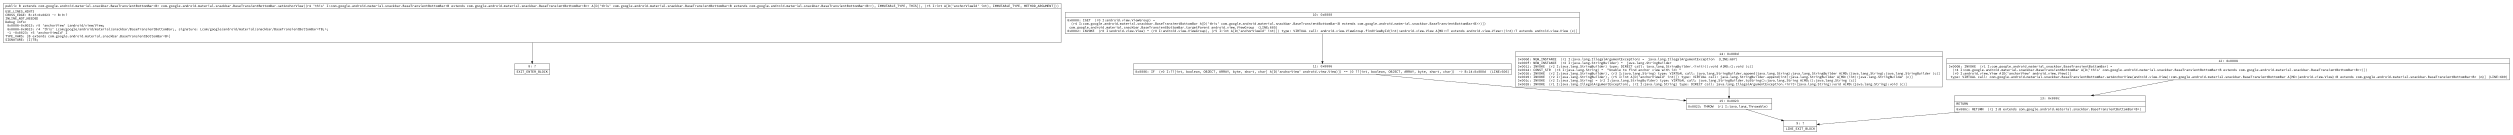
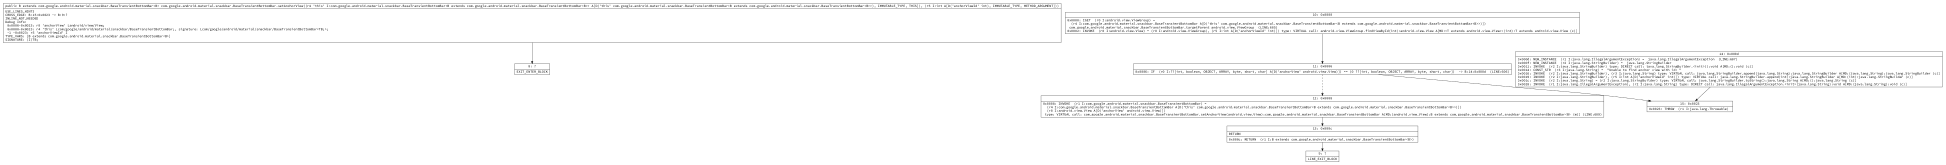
  digraph {
    fontname="Source Code Pro"
    node [fontname="Source Code Pro" shape=record]
    edge [fontname="Source Code Pro"]
    n1 [label="{8\:\ ?|EXIT_ENTER_BLOCK\l}"]
    n2 [label="{10\:\ 0x0000|0x0000: IGET  (r0 I:android.view.ViewGroup) = \l  (r4 I:com.google.android.material.snackbar.BaseTransientBottomBar A[D('this' com.google.android.material.snackbar.BaseTransientBottomBar\<B extends com.google.android.material.snackbar.BaseTransientBottomBar\<B\>\>)])\l com.google.android.material.snackbar.BaseTransientBottomBar.targetParent android.view.ViewGroup  (LINE:605)\l0x0002: INVOKE  (r0 I:android.view.View) = (r0 I:android.view.ViewGroup), (r5 I:int A[D('anchorViewId' int)]) type: VIRTUAL call: android.view.ViewGroup.findViewById(int):android.view.View A[MD:\<T extends android.view.View\>:(int):T extends android.view.View (c)]\l}"]
    n3 [label="{11\:\ 0x0006|0x0006: IF  (r0 I:??[int, boolean, OBJECT, ARRAY, byte, short, char] A[D('anchorView' android.view.View)]) == (0 ??[int, boolean, OBJECT, ARRAY, byte, short, char])  \-\> B:14:0x000d  (LINE:606)\l}"]
    n4 [label="{12\:\ 0x0008|0x0008: INVOKE  (r1 I:com.google.android.material.snackbar.BaseTransientBottomBar) = \l  (r4 I:com.google.android.material.snackbar.BaseTransientBottomBar A[D('this' com.google.android.material.snackbar.BaseTransientBottomBar\<B extends com.google.android.material.snackbar.BaseTransientBottomBar\<B\>\>)])\l  (r0 I:android.view.View A[D('anchorView' android.view.View)])\l type: VIRTUAL call: com.google.android.material.snackbar.BaseTransientBottomBar.setAnchorView(android.view.View):com.google.android.material.snackbar.BaseTransientBottomBar A[MD:(android.view.View):B extends com.google.android.material.snackbar.BaseTransientBottomBar\<B\> (m)] (LINE:609)\l}"]
    n5 [label="{15\:\ 0x0023|0x0023: THROW  (r1 I:java.lang.Throwable) \l}"]
    n6 [label="{13\:\ 0x000c|RETURN\l|0x000c: RETURN  (r1 I:B extends com.google.android.material.snackbar.BaseTransientBottomBar\<B\>) \l}"]
    n7 [label="{14\:\ 0x000d|0x000d: NEW_INSTANCE  (r1 I:java.lang.IllegalArgumentException) =  java.lang.IllegalArgumentException  (LINE:607)\l0x000f: NEW_INSTANCE  (r2 I:java.lang.StringBuilder) =  java.lang.StringBuilder \l0x0011: INVOKE  (r2 I:java.lang.StringBuilder) type: DIRECT call: java.lang.StringBuilder.\<init\>():void A[MD:():void (c)]\l0x0014: CONST_STR  (r3 I:java.lang.String) =  \"Unable to find anchor view with id: \" \l0x0016: INVOKE  (r2 I:java.lang.StringBuilder), (r3 I:java.lang.String) type: VIRTUAL call: java.lang.StringBuilder.append(java.lang.String):java.lang.StringBuilder A[MD:(java.lang.String):java.lang.StringBuilder (c)]\l0x0019: INVOKE  (r2 I:java.lang.StringBuilder), (r5 I:int A[D('anchorViewId' int)]) type: VIRTUAL call: java.lang.StringBuilder.append(int):java.lang.StringBuilder A[MD:(int):java.lang.StringBuilder (c)]\l0x001c: INVOKE  (r2 I:java.lang.String) = (r2 I:java.lang.StringBuilder) type: VIRTUAL call: java.lang.StringBuilder.toString():java.lang.String A[MD:():java.lang.String (c)]\l0x0020: INVOKE  (r1 I:java.lang.IllegalArgumentException), (r2 I:java.lang.String) type: DIRECT call: java.lang.IllegalArgumentException.\<init\>(java.lang.String):void A[MD:(java.lang.String):void (c)]\l}"]
    n8 [label="{9\:\ ?|LINE_EXIT_BLOCK\l}"]
    n9 [label="{public B extends com.google.android.material.snackbar.BaseTransientBottomBar\<B\> com.google.android.material.snackbar.BaseTransientBottomBar.setAnchorView((r4 'this' I:com.google.android.material.snackbar.BaseTransientBottomBar\<B extends com.google.android.material.snackbar.BaseTransientBottomBar\<B\>\> A[D('this' com.google.android.material.snackbar.BaseTransientBottomBar\<B extends com.google.android.material.snackbar.BaseTransientBottomBar\<B\>\>), IMMUTABLE_TYPE, THIS]), (r5 I:int A[D('anchorViewId' int), IMMUTABLE_TYPE, METHOD_ARGUMENT]))  | USE_LINES_HINTS\lCROSS_EDGE: B:15:0x0023 \-\> B:9:?\lINLINE_NOT_NEEDED\lDebug Info:\l  0x0006\-0x0023: r0 'anchorView' Landroid\/view\/View;\l  0x0000\-0x0023: r4 'this' Lcom\/google\/android\/material\/snackbar\/BaseTransientBottomBar;, signature: Lcom\/google\/android\/material\/snackbar\/BaseTransientBottomBar\<TB;\>;\l  \-1 \-0x0023: r5 'anchorViewId' I\lTYPE_VARS: [B extends com.google.android.material.snackbar.BaseTransientBottomBar\<B\>]\lSIGNATURE: (I)TB;\l}"]
    n2 -> n3
+   n3 -> n4 [style=dashed]
    n3 -> n5
    n4 -> n6
-   n5 -> n8
    n6 -> n8
    n7 -> n5
    n9 -> n1
  }
